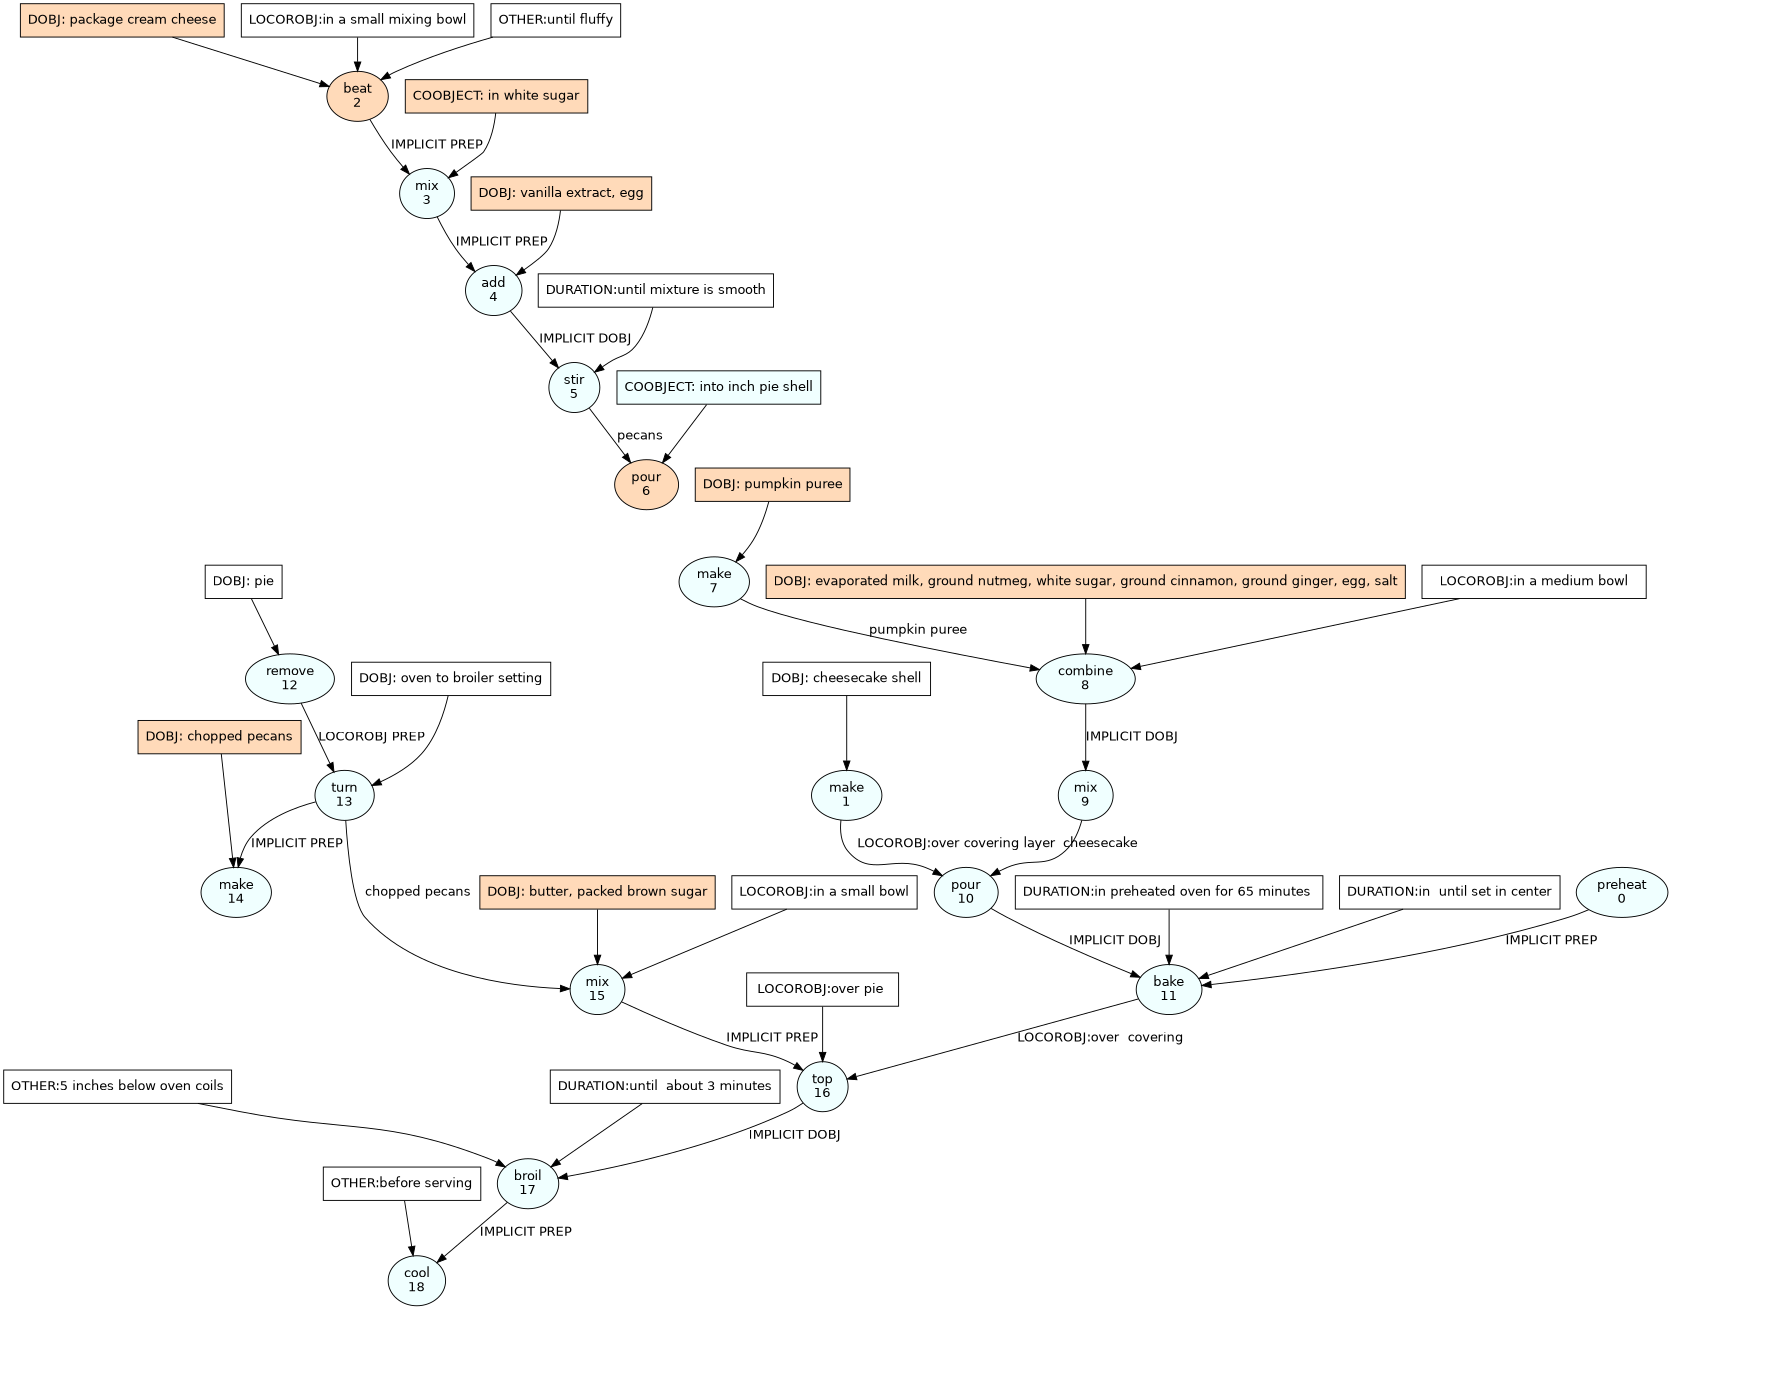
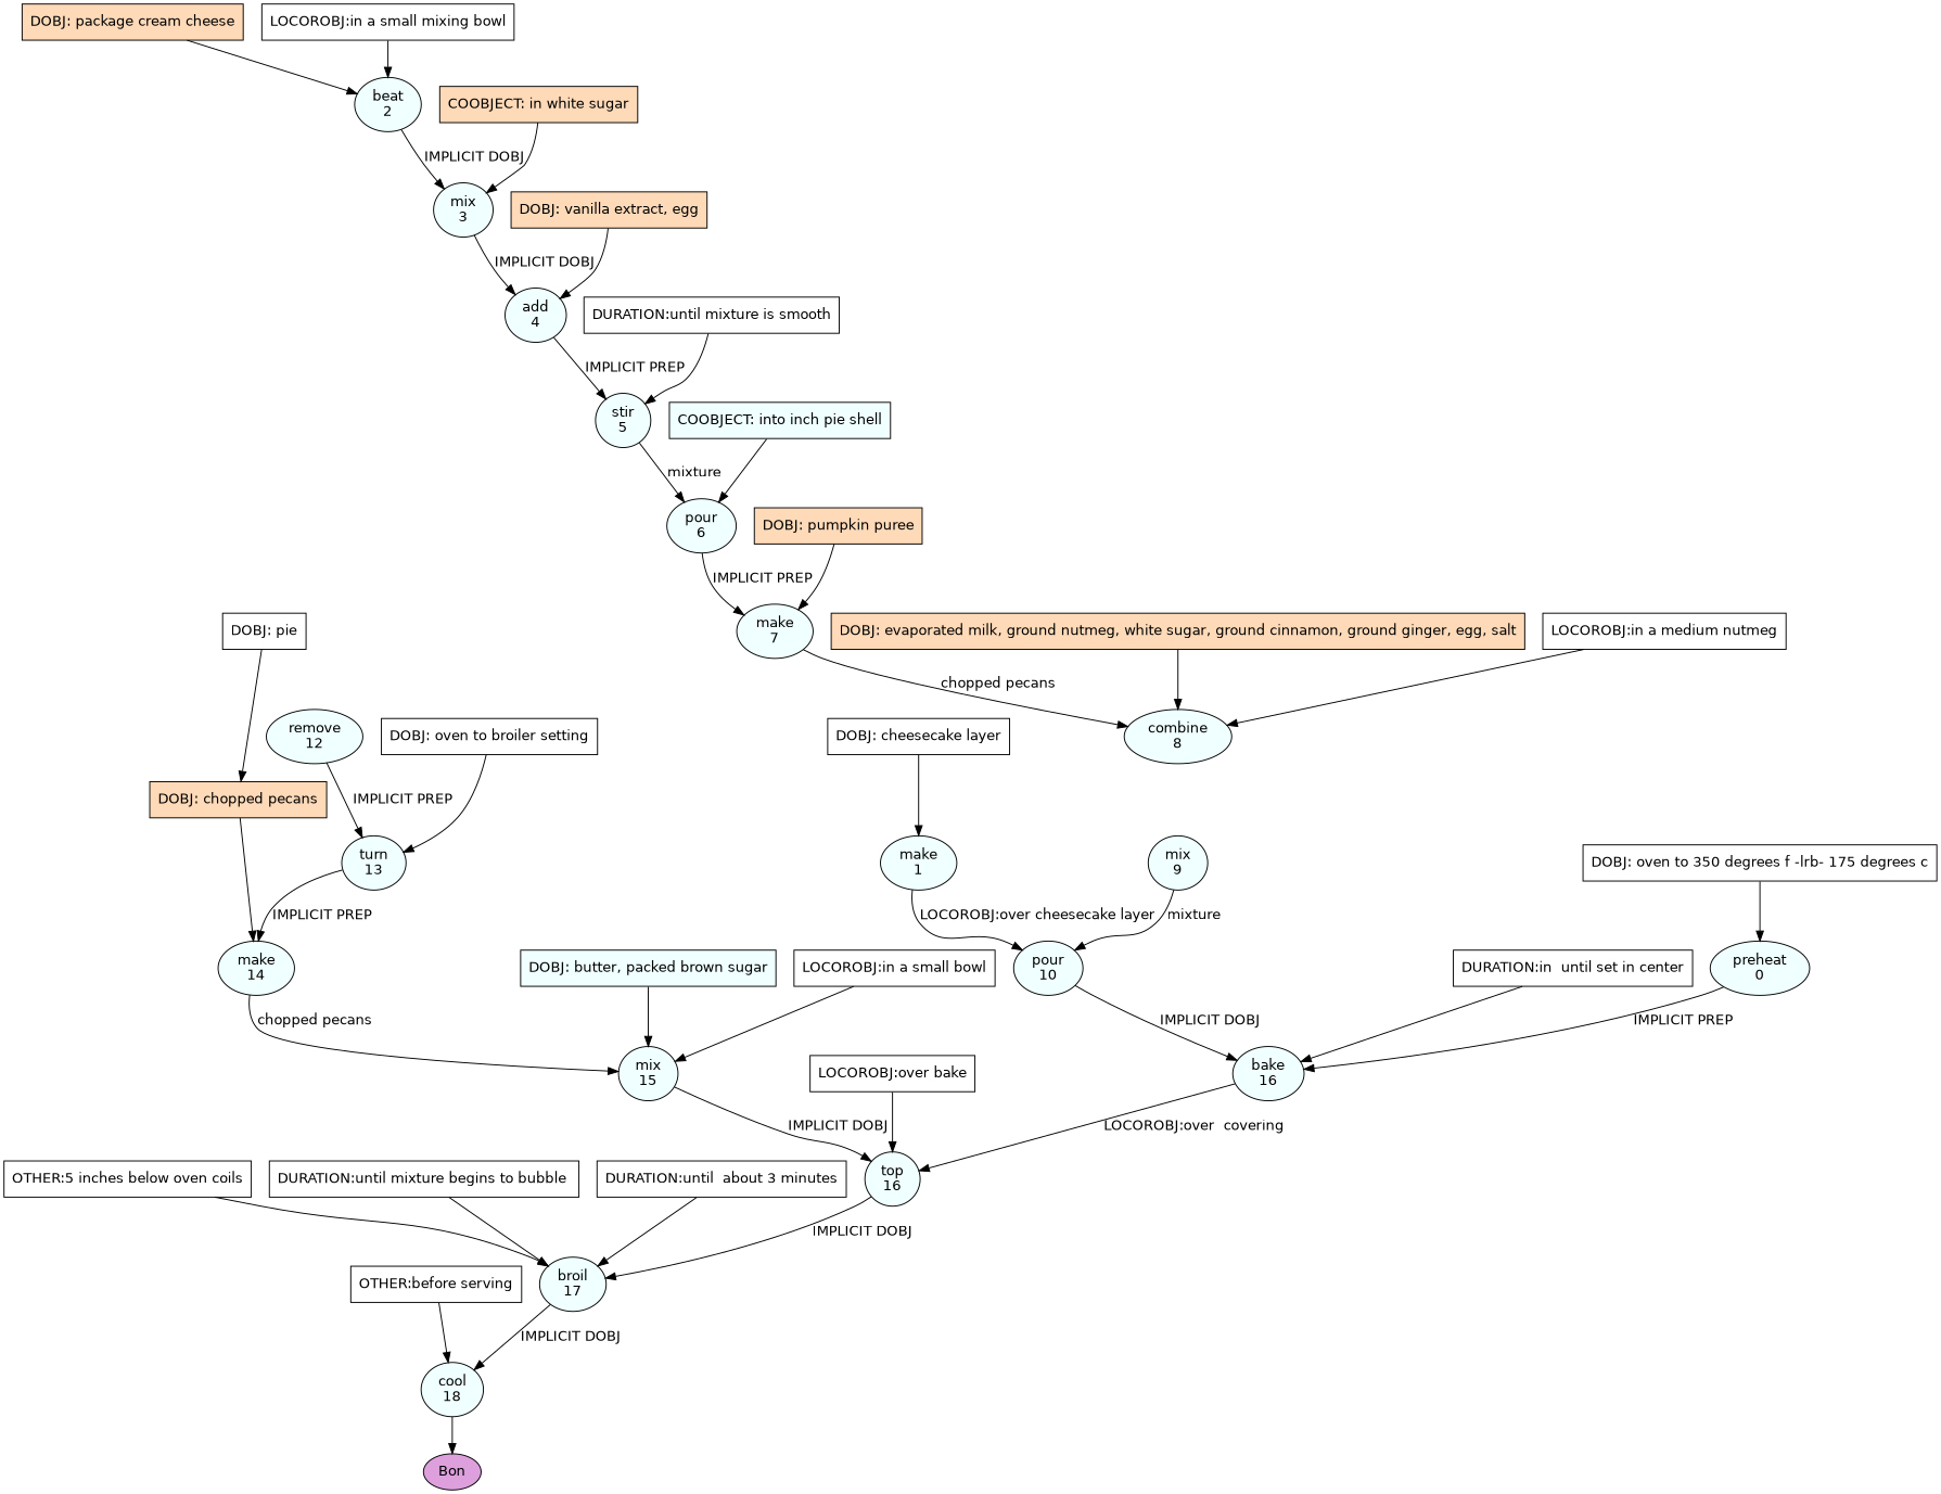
  digraph {
    fontname="DejaVu Sans"
    node [fillcolor=azure fontname="DejaVu Sans" shape=box style=filled]
    edge [fontname="DejaVu Sans"]
    n1 [label="preheat\n0" shape=oval]
-   n2 [label="bake\n11" shape=oval]
+   n2 [label="bake\n16" shape=oval]
    n3 [label="top\n16" shape=oval]
    n4 [label="make\n1" shape=oval]
    n5 [label="pour\n10" shape=oval]
-   n6 [fillcolor=peachpuff label="beat\n2" shape=oval]
+   n6 [label="beat\n2" shape=oval]
    n7 [label="mix\n3" shape=oval]
    n8 [label="add\n4" shape=oval]
    n9 [label="stir\n5" shape=oval]
-   n10 [fillcolor=peachpuff label="pour\n6" shape=oval]
+   n10 [label="pour\n6" shape=oval]
    n11 [label="make\n7" shape=oval]
    n12 [label="combine\n8" shape=oval]
    n13 [label="mix\n9" shape=oval]
    n14 [label="broil\n17" shape=oval]
    n15 [label="remove\n12" shape=oval]
    n16 [label="turn\n13" shape=oval]
    n17 [label="make\n14" shape=oval]
    n18 [label="mix\n15" shape=oval]
    n19 [label="cool\n18" shape=oval]
+   n20 [fillcolor=plum label=Bon shape=oval]
    n21 [fillcolor=peachpuff label="DOBJ: package cream cheese"]
    n22 [fillcolor=white label="LOCOROBJ:in a small mixing bowl"]
-   n23 [fillcolor=white label="OTHER:until fluffy"]
    n24 [fillcolor=white label="DOBJ: pie"]
-   n25 [fillcolor=white label="DOBJ: cheesecake shell"]
+   n25 [fillcolor=white label="DOBJ: cheesecake layer"]
+   n26 [fillcolor=white label="DOBJ: oven to 350 degrees f -lrb- 175 degrees c"]
    n27 [fillcolor=peachpuff label="COOBJECT: in white sugar"]
    n28 [fillcolor=peachpuff label="DOBJ: vanilla extract, egg"]
    n29 [fillcolor=white label="DURATION:until mixture is smooth"]
    n30 [label="COOBJECT: into inch pie shell"]
    n31 [fillcolor=peachpuff label="DOBJ: pumpkin puree"]
    n32 [fillcolor=peachpuff label="DOBJ: evaporated milk, ground nutmeg, white sugar, ground cinnamon, ground ginger, egg, salt"]
-   n33 [fillcolor=white label="LOCOROBJ:in a medium bowl"]
-   n34 [fillcolor=white label="DURATION:in preheated oven for 65 minutes "]
+   n33 [fillcolor=white label="LOCOROBJ:in a medium nutmeg"]
    n35 [fillcolor=white label="DURATION:in  until set in center"]
    n36 [fillcolor=white label="DOBJ: oven to broiler setting"]
    n37 [fillcolor=peachpuff label="DOBJ: chopped pecans"]
-   n38 [fillcolor=peachpuff label="DOBJ: butter, packed brown sugar"]
+   n38 [label="DOBJ: butter, packed brown sugar"]
    n39 [fillcolor=white label="LOCOROBJ:in a small bowl"]
-   n40 [fillcolor=white label="LOCOROBJ:over pie "]
+   n40 [fillcolor=white label="LOCOROBJ:over bake"]
    n41 [fillcolor=white label="OTHER:5 inches below oven coils"]
+   n42 [fillcolor=white label="DURATION:until mixture begins to bubble "]
    n43 [fillcolor=white label="DURATION:until  about 3 minutes"]
    n44 [fillcolor=white label="OTHER:before serving"]
    n1 -> n2 [label="IMPLICIT PREP"]
    n2 -> n3 [label="LOCOROBJ:over  covering"]
    n3 -> n14 [label="IMPLICIT DOBJ"]
-   n4 -> n5 [label="LOCOROBJ:over covering layer"]
+   n4 -> n5 [label="LOCOROBJ:over cheesecake layer"]
    n5 -> n2 [label="IMPLICIT DOBJ"]
-   n6 -> n7 [label="IMPLICIT PREP"]
-   n7 -> n8 [label="IMPLICIT PREP"]
-   n8 -> n9 [label="IMPLICIT DOBJ"]
-   n9 -> n10 [label=pecans]
-   n11 -> n12 [label="pumpkin puree "]
-   n12 -> n13 [label="IMPLICIT DOBJ"]
-   n13 -> n5 [label=cheesecake]
-   n14 -> n19 [label="IMPLICIT PREP"]
-   n15 -> n16 [label="LOCOROBJ PREP"]
+   n6 -> n7 [label="IMPLICIT DOBJ"]
+   n7 -> n8 [label="IMPLICIT DOBJ"]
+   n8 -> n9 [label="IMPLICIT PREP"]
+   n9 -> n10 [label=mixture]
+   n10 -> n11 [label="IMPLICIT PREP"]
+   n11 -> n12 [label="chopped pecans"]
+   n13 -> n5 [label=mixture]
+   n14 -> n19 [label="IMPLICIT DOBJ"]
+   n15 -> n16 [label="IMPLICIT PREP"]
    n16 -> n17 [label="IMPLICIT PREP"]
-   n16 -> n18 [label="chopped pecans"]
-   n18 -> n3 [label="IMPLICIT PREP"]
+   n17 -> n18 [label="chopped pecans"]
+   n18 -> n3 [label="IMPLICIT DOBJ"]
+   n19 -> n20
    n21 -> n6
    n22 -> n6
-   n23 -> n6
-   n24 -> n15
+   n24 -> n37
    n25 -> n4
+   n26 -> n1
    n27 -> n7
    n28 -> n8
    n29 -> n9
    n30 -> n10
    n31 -> n11
    n32 -> n12
    n33 -> n12
-   n34 -> n2
    n35 -> n2
    n36 -> n16
    n37 -> n17
    n38 -> n18
    n39 -> n18
    n40 -> n3
    n41 -> n14
+   n42 -> n14
    n43 -> n14
    n44 -> n19
  }
